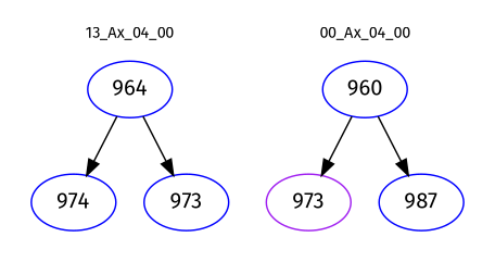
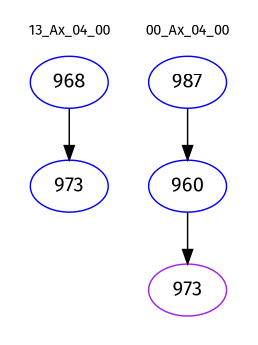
  digraph {
    fontname="Fira Sans"
    node [color=blue fontname="Fira Sans"]
    edge [color=black fontname="Fira Sans"]
-   n1 [label=964]
-   n2 [label=974]
+   n1 [label=968]
    n3 [label=973]
    n4 [label=960]
    n5 [color=purple label=973]
    n6 [label=987]
    subgraph cluster_1 {
      color=white
      fontsize=10
      label="13_Ax_04_00"
      n1
-     n2
      n3
    }
    subgraph cluster_2 {
      color=white
      fontsize=10
      label="00_Ax_04_00"
      n4
      n5
      n6
    }
-   n1 -> n2
    n1 -> n3
    n4 -> n5
-   n4 -> n6
+   n6 -> n4
  }
